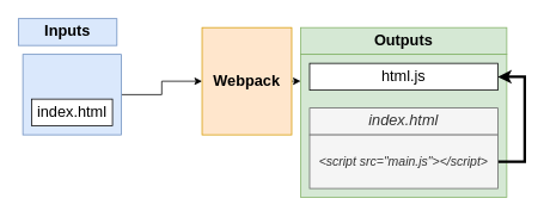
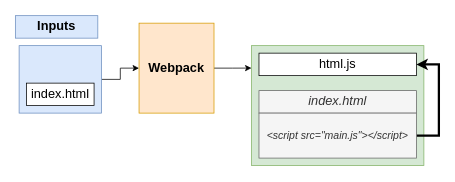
  <mxCell id="0" />
  <mxCell id="1" parent="0" />
  <mxCell id="2" style="edgeStyle=orthogonalEdgeStyle;rounded=0;orthogonalLoop=1;jettySize=auto;html=1;exitX=1;exitY=0.5;exitDx=0;exitDy=0;fontSize=17;" edge="1" parent="1" source="3"><mxGeometry relative="1" as="geometry"><mxPoint x="335" y="89.952" as="targetPoint" /></mxGeometry></mxCell>
- <mxCell id="3" value="Webpack" style="rounded=0;whiteSpace=wrap;html=1;fillColor=#ffe6cc;strokeColor=#d79b00;fontStyle=1;fontSize=17;" vertex="1" parent="1"><mxGeometry x="225" y="30" width="100" height="120" as="geometry" /></mxCell>
+ <mxCell id="3" value="Webpack" style="rounded=0;whiteSpace=wrap;html=1;fillColor=#ffe6cc;strokeColor=#d79b00;fontStyle=1;fontSize=17;" vertex="1" parent="1"><mxGeometry x="185" y="30" width="100" height="120" as="geometry" /></mxCell>
  <mxCell id="4" value="Inputs" style="rounded=0;whiteSpace=wrap;html=1;fillColor=#dae8fc;strokeColor=#6c8ebf;fontStyle=1;fontSize=17;" vertex="1" parent="1"><mxGeometry x="20" y="20" width="110" height="30" as="geometry" /></mxCell>
  <mxCell id="5" style="edgeStyle=orthogonalEdgeStyle;rounded=0;orthogonalLoop=1;jettySize=auto;html=1;exitX=1;exitY=0.5;exitDx=0;exitDy=0;fontSize=17;" edge="1" parent="1" source="6" target="3"><mxGeometry relative="1" as="geometry" /></mxCell>
  <mxCell id="6" value="" style="rounded=0;whiteSpace=wrap;html=1;fillColor=#dae8fc;strokeColor=#6c8ebf;fontStyle=1;fontSize=17;" vertex="1" parent="1"><mxGeometry x="25" y="60" width="110" height="90" as="geometry" /></mxCell>
  <mxCell id="7" value="index.html" style="rounded=0;whiteSpace=wrap;html=1;fontSize=17;" vertex="1" parent="1"><mxGeometry x="35" y="110" width="90" height="30" as="geometry" /></mxCell>
- <mxCell id="8" value="Outputs" style="rounded=0;whiteSpace=wrap;html=1;fillColor=#d5e8d4;strokeColor=#82b366;fontStyle=1;fontSize=17;" vertex="1" parent="1"><mxGeometry x="335" y="30" width="230" height="30" as="geometry" /></mxCell>
  <mxCell id="9" value="" style="rounded=0;whiteSpace=wrap;html=1;fillColor=#d5e8d4;strokeColor=#82b366;fontStyle=1;fontSize=17;" vertex="1" parent="1"><mxGeometry x="335" y="60" width="230" height="160" as="geometry" /></mxCell>
  <mxCell id="10" value="html.js" style="rounded=0;whiteSpace=wrap;html=1;fontSize=17;" vertex="1" parent="1"><mxGeometry x="345" y="70" width="210" height="30" as="geometry" /></mxCell>
  <mxCell id="11" value="index.html" style="rounded=0;whiteSpace=wrap;html=1;fontSize=17;fontStyle=2;fillColor=#f5f5f5;strokeColor=#666666;fontColor=#333333;" vertex="1" parent="1"><mxGeometry x="345" y="120" width="210" height="30" as="geometry" /></mxCell>
  <mxCell id="12" style="edgeStyle=orthogonalEdgeStyle;rounded=0;orthogonalLoop=1;jettySize=auto;html=1;exitX=1;exitY=0.5;exitDx=0;exitDy=0;entryX=1;entryY=0.5;entryDx=0;entryDy=0;strokeWidth=3;fontSize=18;" edge="1" parent="1" source="13" target="10"><mxGeometry relative="1" as="geometry"><Array as="points"><mxPoint x="585" y="180" /><mxPoint x="585" y="85" /></Array></mxGeometry></mxCell>
  <mxCell id="13" value="&amp;lt;script src=&quot;main.js&quot;&amp;gt;&amp;lt;/script&amp;gt;" style="rounded=0;whiteSpace=wrap;html=1;fontSize=14;fontStyle=2;fillColor=#f5f5f5;strokeColor=#666666;fontColor=#333333;" vertex="1" parent="1"><mxGeometry x="345" y="150" width="210" height="60" as="geometry" /></mxCell>
